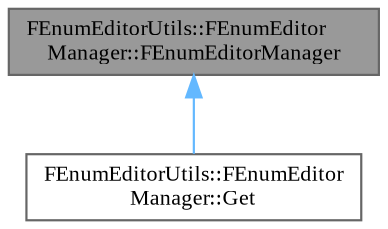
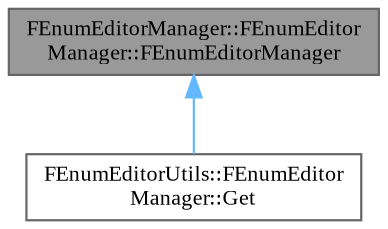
  digraph {
    rankdir=TB
    fontname="Liberation Serif"
    node [fontname="Liberation Serif" fontsize=10 shape=box style=filled]
-   n1 [color=gray40 fillcolor=grey60 fontcolor=black height=0.2 label="FEnumEditorUtils::FEnumEditor\lManager::FEnumEditorManager" width=0.4]
+   n1 [color=gray40 fillcolor=grey60 fontcolor=black height=0.2 label="FEnumEditorManager::FEnumEditor\lManager::FEnumEditorManager" width=0.4]
    n2 [color=grey40 fillcolor=white height=0.2 label="FEnumEditorUtils::FEnumEditor\lManager::Get" width=0.4]
    n1 -> n2 [color=steelblue1 dir=back fontname="Liberation Serif" fontsize=10 labelfontname=Helvetica labelfontsize=10 style=solid]
  }
